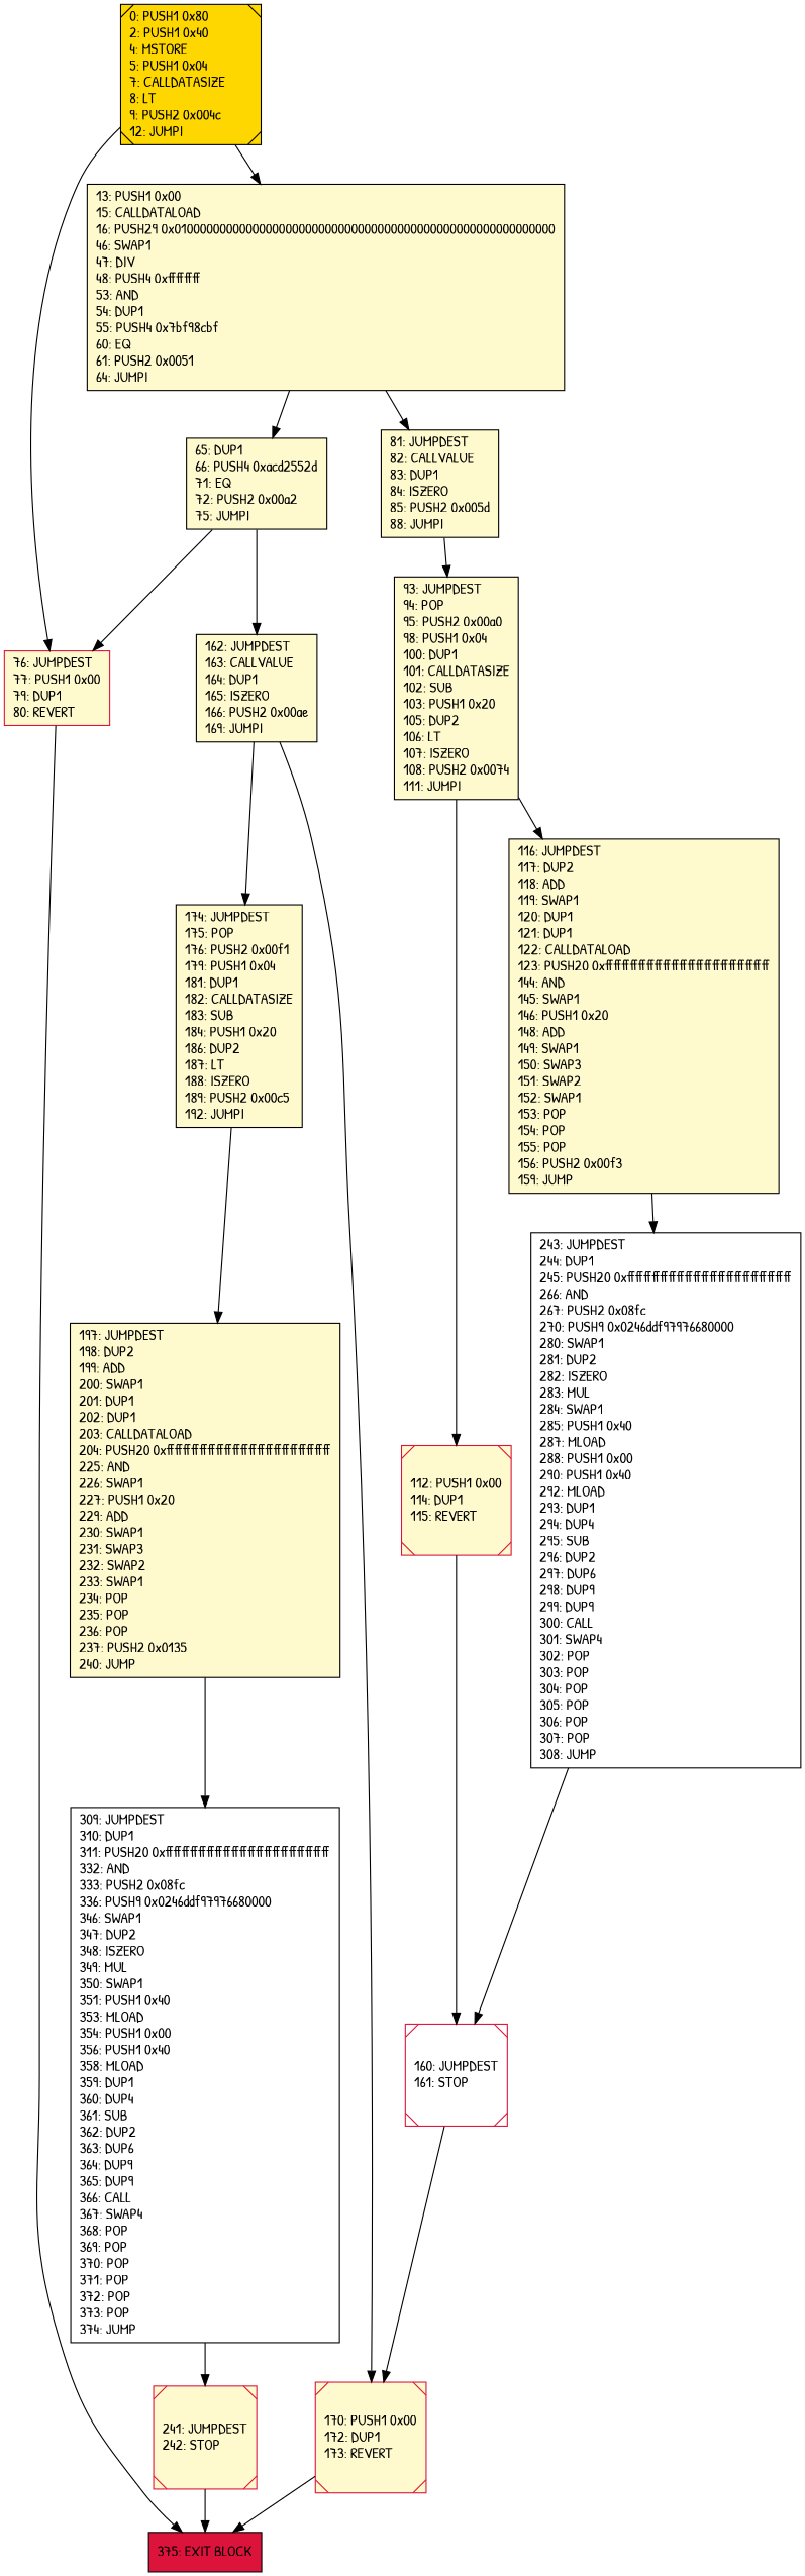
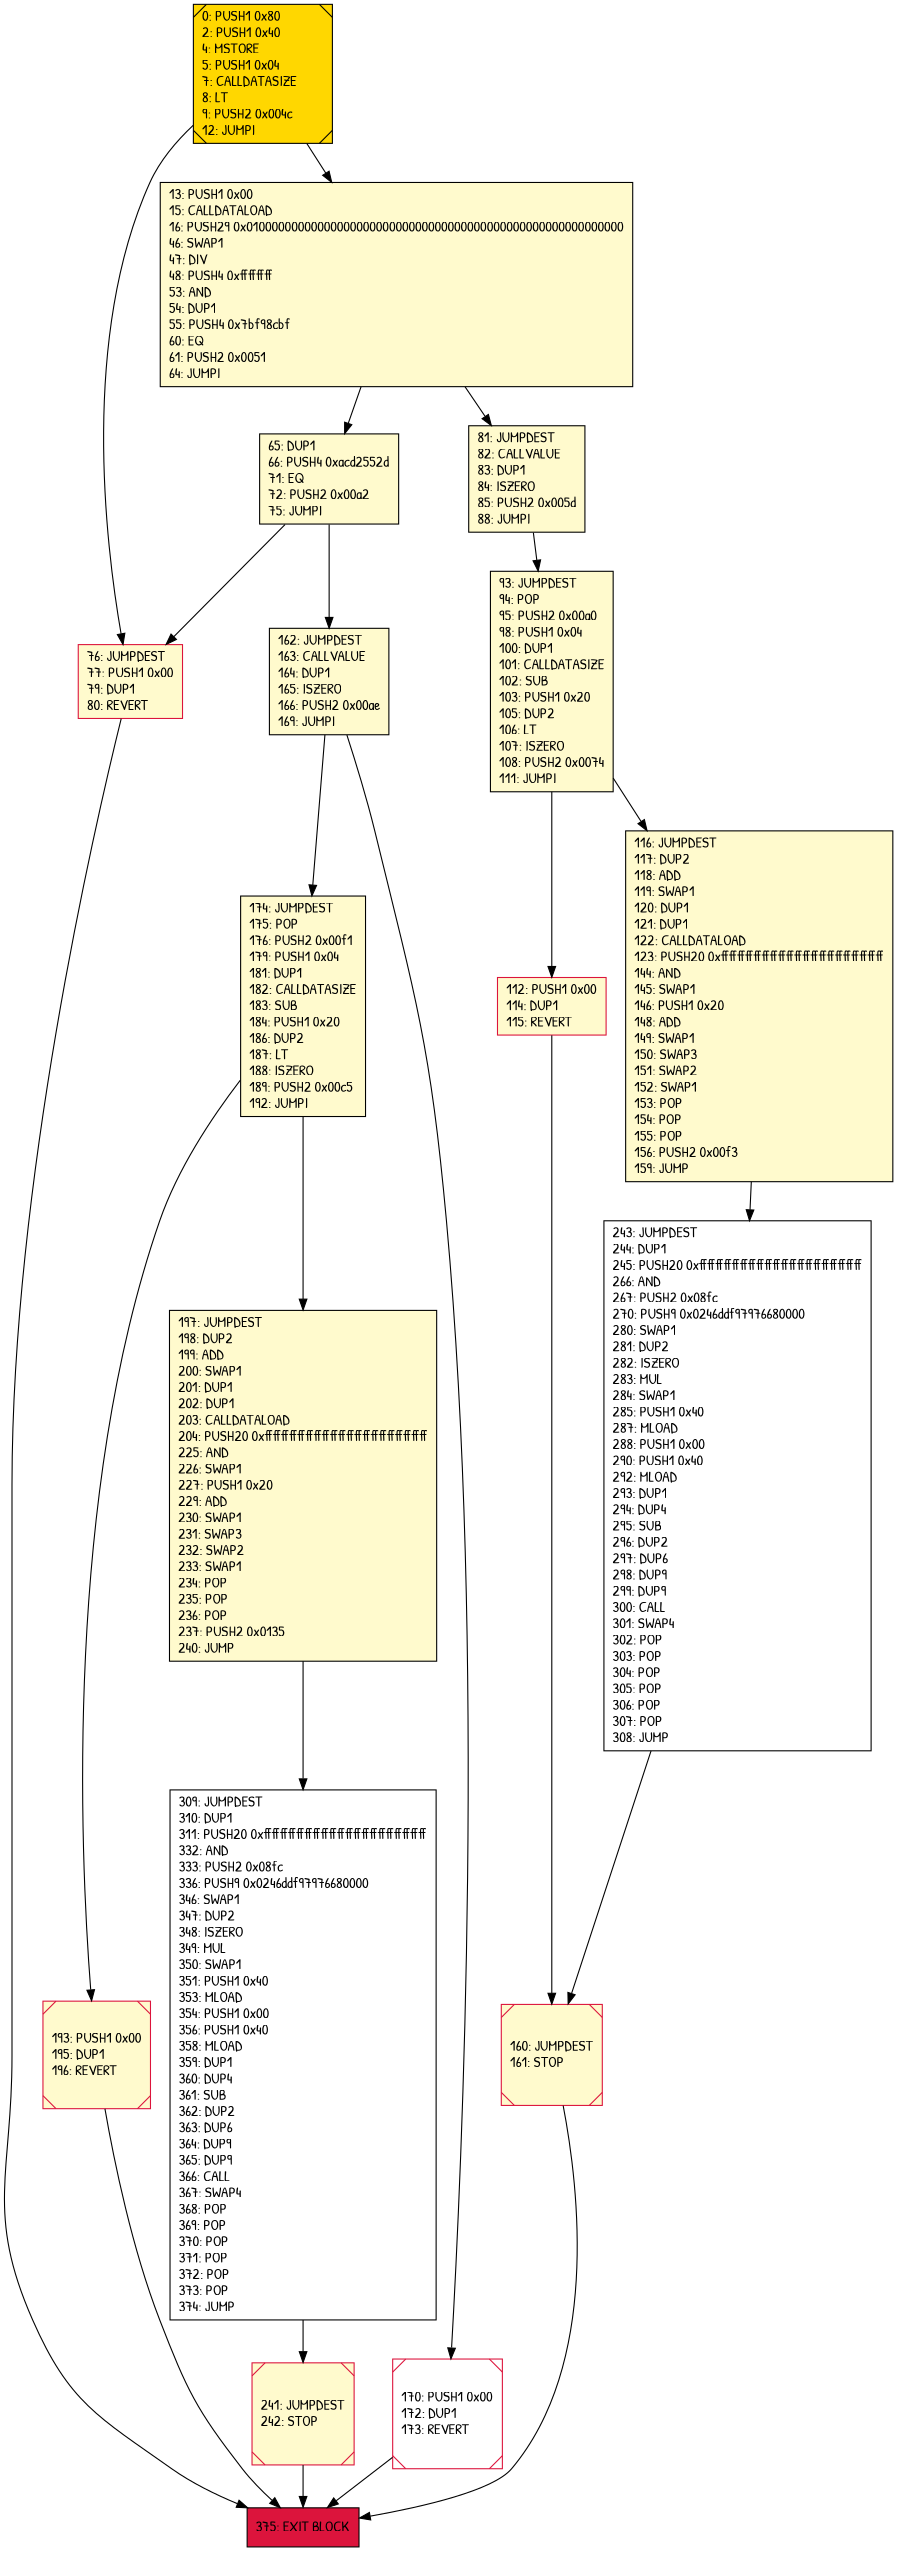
  digraph {
    fontname="Patrick Hand"
    rankdir=UD
    node [color=black fillcolor=lemonchiffon fontcolor=black fontname="Patrick Hand" shape=box style=filled]
    edge [fontname="Patrick Hand"]
+   n1 [color=crimson label="193: PUSH1 0x00\l195: DUP1\l196: REVERT\l" shape=Msquare]
    n2 [fillcolor=crimson label="375: EXIT BLOCK\l"]
    n3 [fillcolor=white label="309: JUMPDEST\l310: DUP1\l311: PUSH20 0xffffffffffffffffffffffffffffffffffffffff\l332: AND\l333: PUSH2 0x08fc\l336: PUSH9 0x0246ddf97976680000\l346: SWAP1\l347: DUP2\l348: ISZERO\l349: MUL\l350: SWAP1\l351: PUSH1 0x40\l353: MLOAD\l354: PUSH1 0x00\l356: PUSH1 0x40\l358: MLOAD\l359: DUP1\l360: DUP4\l361: SUB\l362: DUP2\l363: DUP6\l364: DUP9\l365: DUP9\l366: CALL\l367: SWAP4\l368: POP\l369: POP\l370: POP\l371: POP\l372: POP\l373: POP\l374: JUMP\l"]
    n4 [color=crimson label="241: JUMPDEST\l242: STOP\l" shape=Msquare]
    n5 [label="93: JUMPDEST\l94: POP\l95: PUSH2 0x00a0\l98: PUSH1 0x04\l100: DUP1\l101: CALLDATASIZE\l102: SUB\l103: PUSH1 0x20\l105: DUP2\l106: LT\l107: ISZERO\l108: PUSH2 0x0074\l111: JUMPI\l"]
-   n6 [color=crimson label="112: PUSH1 0x00\l114: DUP1\l115: REVERT\l" shape=Msquare]
+   n6 [color=crimson label="112: PUSH1 0x00\l114: DUP1\l115: REVERT\l"]
    n7 [label="116: JUMPDEST\l117: DUP2\l118: ADD\l119: SWAP1\l120: DUP1\l121: DUP1\l122: CALLDATALOAD\l123: PUSH20 0xffffffffffffffffffffffffffffffffffffffff\l144: AND\l145: SWAP1\l146: PUSH1 0x20\l148: ADD\l149: SWAP1\l150: SWAP3\l151: SWAP2\l152: SWAP1\l153: POP\l154: POP\l155: POP\l156: PUSH2 0x00f3\l159: JUMP\l"]
-   n8 [color=crimson fillcolor=white label="160: JUMPDEST\l161: STOP\l" shape=Msquare]
+   n8 [color=crimson label="160: JUMPDEST\l161: STOP\l" shape=Msquare]
    n9 [fillcolor=white label="243: JUMPDEST\l244: DUP1\l245: PUSH20 0xffffffffffffffffffffffffffffffffffffffff\l266: AND\l267: PUSH2 0x08fc\l270: PUSH9 0x0246ddf97976680000\l280: SWAP1\l281: DUP2\l282: ISZERO\l283: MUL\l284: SWAP1\l285: PUSH1 0x40\l287: MLOAD\l288: PUSH1 0x00\l290: PUSH1 0x40\l292: MLOAD\l293: DUP1\l294: DUP4\l295: SUB\l296: DUP2\l297: DUP6\l298: DUP9\l299: DUP9\l300: CALL\l301: SWAP4\l302: POP\l303: POP\l304: POP\l305: POP\l306: POP\l307: POP\l308: JUMP\l"]
    n10 [fillcolor=gold label="0: PUSH1 0x80\l2: PUSH1 0x40\l4: MSTORE\l5: PUSH1 0x04\l7: CALLDATASIZE\l8: LT\l9: PUSH2 0x004c\l12: JUMPI\l" shape=Msquare]
    n11 [color=crimson label="76: JUMPDEST\l77: PUSH1 0x00\l79: DUP1\l80: REVERT\l"]
    n12 [label="13: PUSH1 0x00\l15: CALLDATALOAD\l16: PUSH29 0x0100000000000000000000000000000000000000000000000000000000\l46: SWAP1\l47: DIV\l48: PUSH4 0xffffffff\l53: AND\l54: DUP1\l55: PUSH4 0x7bf98cbf\l60: EQ\l61: PUSH2 0x0051\l64: JUMPI\l"]
    n13 [label="65: DUP1\l66: PUSH4 0xacd2552d\l71: EQ\l72: PUSH2 0x00a2\l75: JUMPI\l"]
    n14 [label="81: JUMPDEST\l82: CALLVALUE\l83: DUP1\l84: ISZERO\l85: PUSH2 0x005d\l88: JUMPI\l"]
    n15 [label="162: JUMPDEST\l163: CALLVALUE\l164: DUP1\l165: ISZERO\l166: PUSH2 0x00ae\l169: JUMPI\l"]
    n16 [label="174: JUMPDEST\l175: POP\l176: PUSH2 0x00f1\l179: PUSH1 0x04\l181: DUP1\l182: CALLDATASIZE\l183: SUB\l184: PUSH1 0x20\l186: DUP2\l187: LT\l188: ISZERO\l189: PUSH2 0x00c5\l192: JUMPI\l"]
-   n17 [color=crimson label="170: PUSH1 0x00\l172: DUP1\l173: REVERT\l" shape=Msquare]
+   n17 [color=crimson fillcolor=white label="170: PUSH1 0x00\l172: DUP1\l173: REVERT\l" shape=Msquare]
    n18 [label="197: JUMPDEST\l198: DUP2\l199: ADD\l200: SWAP1\l201: DUP1\l202: DUP1\l203: CALLDATALOAD\l204: PUSH20 0xffffffffffffffffffffffffffffffffffffffff\l225: AND\l226: SWAP1\l227: PUSH1 0x20\l229: ADD\l230: SWAP1\l231: SWAP3\l232: SWAP2\l233: SWAP1\l234: POP\l235: POP\l236: POP\l237: PUSH2 0x0135\l240: JUMP\l"]
+   n1 -> n2
    n3 -> n4
    n4 -> n2
    n5 -> n6
    n5 -> n7
    n6 -> n8
    n7 -> n9
-   n8 -> n17
+   n8 -> n2
    n9 -> n8
    n10 -> n11
    n10 -> n12
    n11 -> n2
    n12 -> n13
    n12 -> n14
    n13 -> n11
    n13 -> n15
    n14 -> n5
    n15 -> n16
    n15 -> n17
+   n16 -> n1
    n16 -> n18
    n17 -> n2
    n18 -> n3
  }
